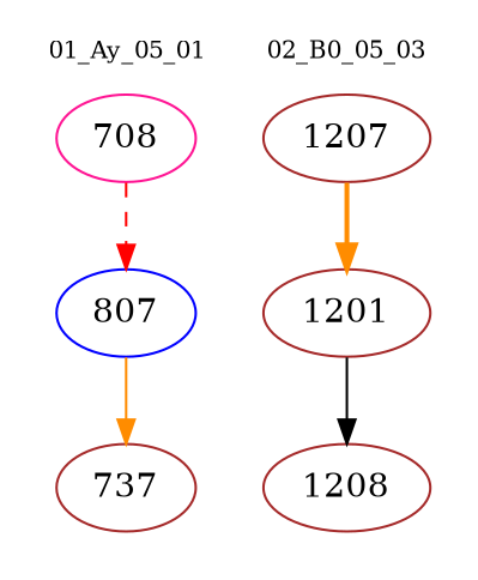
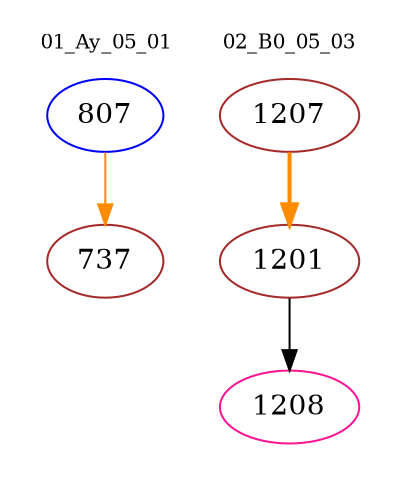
  digraph {
    node [color=brown]
    edge [color=darkorange style=solid]
-   n1 [color=deeppink label=708]
    n2 [color=blue label=807]
    n3 [label=737]
    n4 [label=1207]
    n5 [label=1201]
-   n6 [label=1208]
+   n6 [color=deeppink label=1208]
    subgraph cluster_1 {
      color=white
      fontsize=10
      label="01_Ay_05_01"
-     n1
      n2
      n3
    }
    subgraph cluster_2 {
      color=white
      fontsize=10
      label="02_B0_05_03"
      n4
      n5
      n6
    }
-   n1 -> n2 [color=red style=dashed]
    n2 -> n3
    n4 -> n5 [style=bold]
    n5 -> n6 [color=black]
  }
